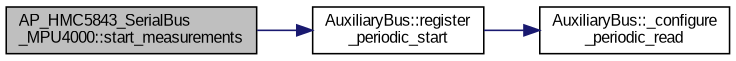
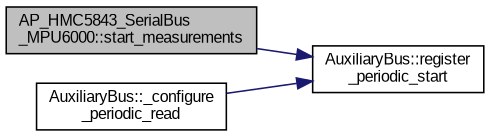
  digraph {
    fontname="Liberation Sans"
    rankdir=LR
    node [color=black fillcolor=white fontname="Liberation Sans" fontsize=10 shape=record style=filled]
    edge [color=midnightblue fontname="Liberation Sans" fontsize=10 labelfontname=Helvetica labelfontsize=10 style=solid]
-   n1 [fillcolor=grey75 fontcolor=black height=0.2 label="AP_HMC5843_SerialBus\l_MPU4000::start_measurements" width=0.4]
+   n1 [fillcolor=grey75 fontcolor=black height=0.2 label="AP_HMC5843_SerialBus\l_MPU6000::start_measurements" width=0.4]
    n2 [height=0.2 label="AuxiliaryBus::register\l_periodic_start" width=0.4]
    n3 [height=0.2 label="AuxiliaryBus::_configure\l_periodic_read" width=0.4]
    n1 -> n2
-   n2 -> n3
+   n3 -> n2
  }
